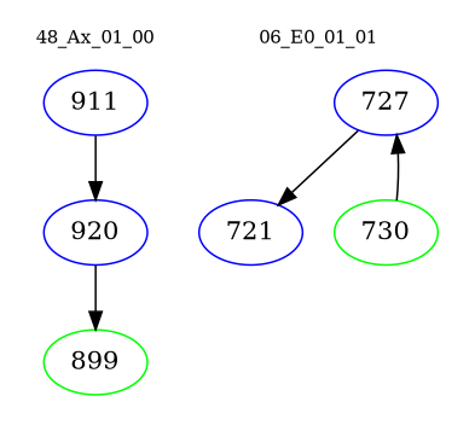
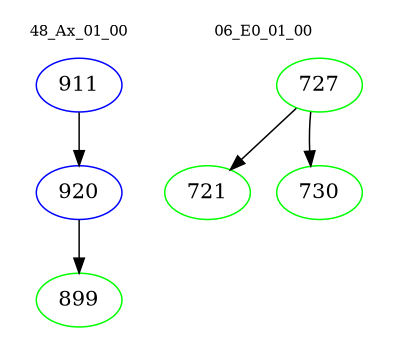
  digraph {
    fontname="DejaVu Serif"
    node [color=blue fontname="DejaVu Serif"]
    edge [color=black fontname="DejaVu Serif"]
    n1 [label=911]
    n2 [color=green label=899]
    n3 [label=920]
-   n4 [label=727]
-   n5 [label=721]
+   n4 [color=green label=727]
+   n5 [color=green label=721]
    n6 [color=green label=730]
    subgraph cluster_1 {
      color=white
      fontsize=10
      label="48_Ax_01_00"
      n1
      n2
      n3
    }
    subgraph cluster_2 {
      color=white
      fontsize=10
-     label="06_E0_01_01"
+     label="06_E0_01_00"
      n4
      n5
      n6
    }
    n1 -> n3
    n3 -> n2
    n4 -> n5
-   n6 -> n4
+   n4 -> n6
  }
